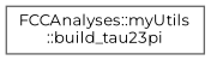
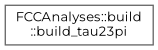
  digraph {
    rankdir=LR
    fontname=Montserrat
-   n1 [color=grey40 fillcolor=white fontname=Montserrat fontsize=10 height=0.2 label="FCCAnalyses::myUtils\l::build_tau23pi" shape=box style=filled width=0.4]
+   n1 [color=grey40 fillcolor=white fontname=Montserrat fontsize=10 height=0.2 label="FCCAnalyses::build\l::build_tau23pi" shape=box style=filled width=0.4]
  }
